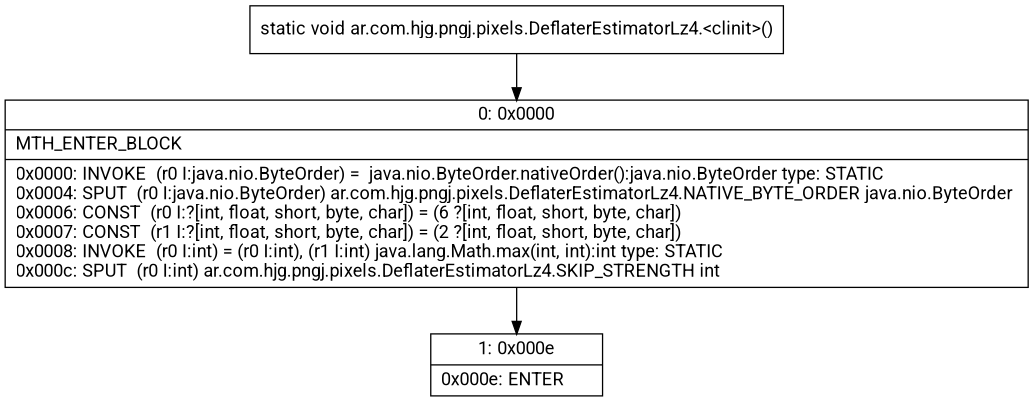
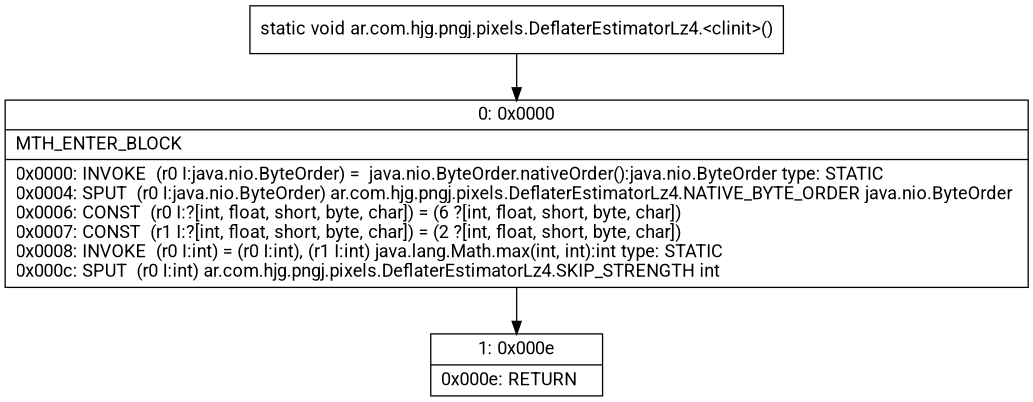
  digraph {
    fontname=Roboto
    node [shape=record fontname=Roboto]
    edge [fontname=Roboto]
    n1 [label="{0\:\ 0x0000|MTH_ENTER_BLOCK\l|0x0000: INVOKE  (r0 I:java.nio.ByteOrder) =  java.nio.ByteOrder.nativeOrder():java.nio.ByteOrder type: STATIC \l0x0004: SPUT  (r0 I:java.nio.ByteOrder) ar.com.hjg.pngj.pixels.DeflaterEstimatorLz4.NATIVE_BYTE_ORDER java.nio.ByteOrder \l0x0006: CONST  (r0 I:?[int, float, short, byte, char]) = (6 ?[int, float, short, byte, char]) \l0x0007: CONST  (r1 I:?[int, float, short, byte, char]) = (2 ?[int, float, short, byte, char]) \l0x0008: INVOKE  (r0 I:int) = (r0 I:int), (r1 I:int) java.lang.Math.max(int, int):int type: STATIC \l0x000c: SPUT  (r0 I:int) ar.com.hjg.pngj.pixels.DeflaterEstimatorLz4.SKIP_STRENGTH int \l}"]
-   n2 [label="{1\:\ 0x000e|0x000e: ENTER   \l}"]
+   n2 [label="{1\:\ 0x000e|0x000e: RETURN   \l}"]
    n3 [label="{static void ar.com.hjg.pngj.pixels.DeflaterEstimatorLz4.\<clinit\>() }"]
    n1 -> n2
    n3 -> n1
  }
